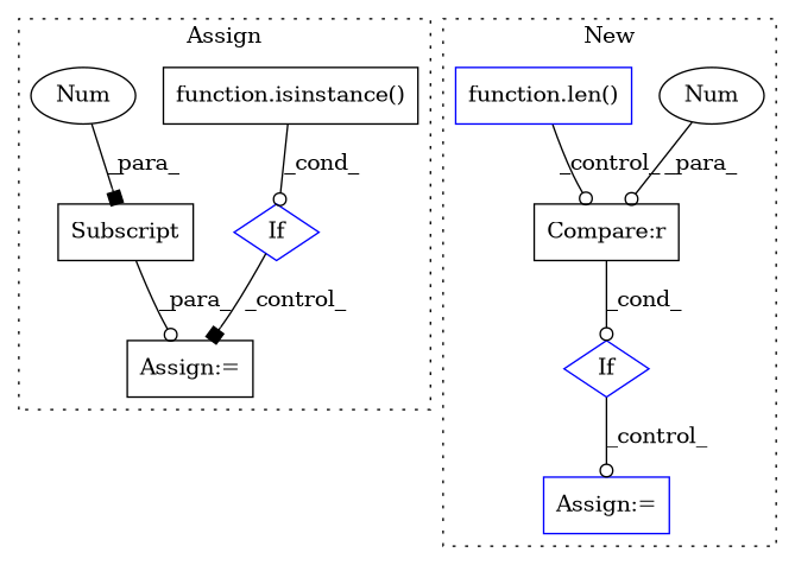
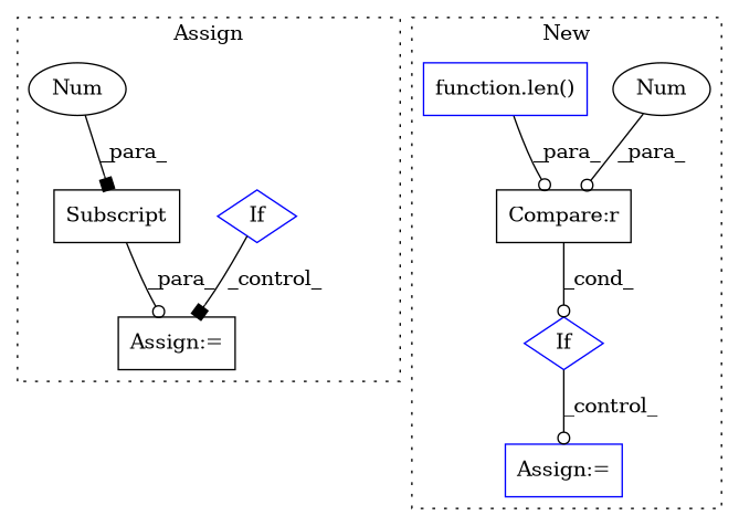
  digraph {
    node [a=75 color=black l=3 shape=box]
    edge [arrowhead=odot]
-   n1 [l="11,1" label="function.isinstance()" s="5805,5834"]
    n2 [a=96 color=blue label=If s=5802 shape=diamond]
    n3 [a=68 label="Assign:=" s=5865]
    n4 [a=63 l="30,0" label=Subscript s="5868,0"]
    n5 [a=76 l=1 label=Num s=5896 shape=ellipse]
    n6 [a=96 color=blue label=If s=5646 shape=diamond]
    n7 [a=40 l=28 label="Compare:r" s=5690]
    n8 [a=68 color=blue label="Assign:=" s=6329]
    n9 [a=76 l=1 label=Num s=5717 shape=ellipse]
    n10 [color=blue l="4,1" label="function.len()" s="5690,5712"]
    subgraph cluster_1 {
      label=Assign
      style=dotted
-     n1
      n2
      n3
      n4
      n5
    }
    subgraph cluster_2 {
      label=New
      style=dotted
      n6
      n7
      n8
      n9
      n10
    }
-   n1 -> n2 [label=_cond_]
    n2 -> n3 [arrowhead=box label=_control_]
    n4 -> n3 [label=_para_]
    n5 -> n4 [arrowhead=box label=_para_]
    n6 -> n8 [label=_control_]
    n7 -> n6 [label=_cond_]
    n9 -> n7 [label=_para_]
-   n10 -> n7 [label=_control_]
+   n10 -> n7 [label=_para_]
  }
